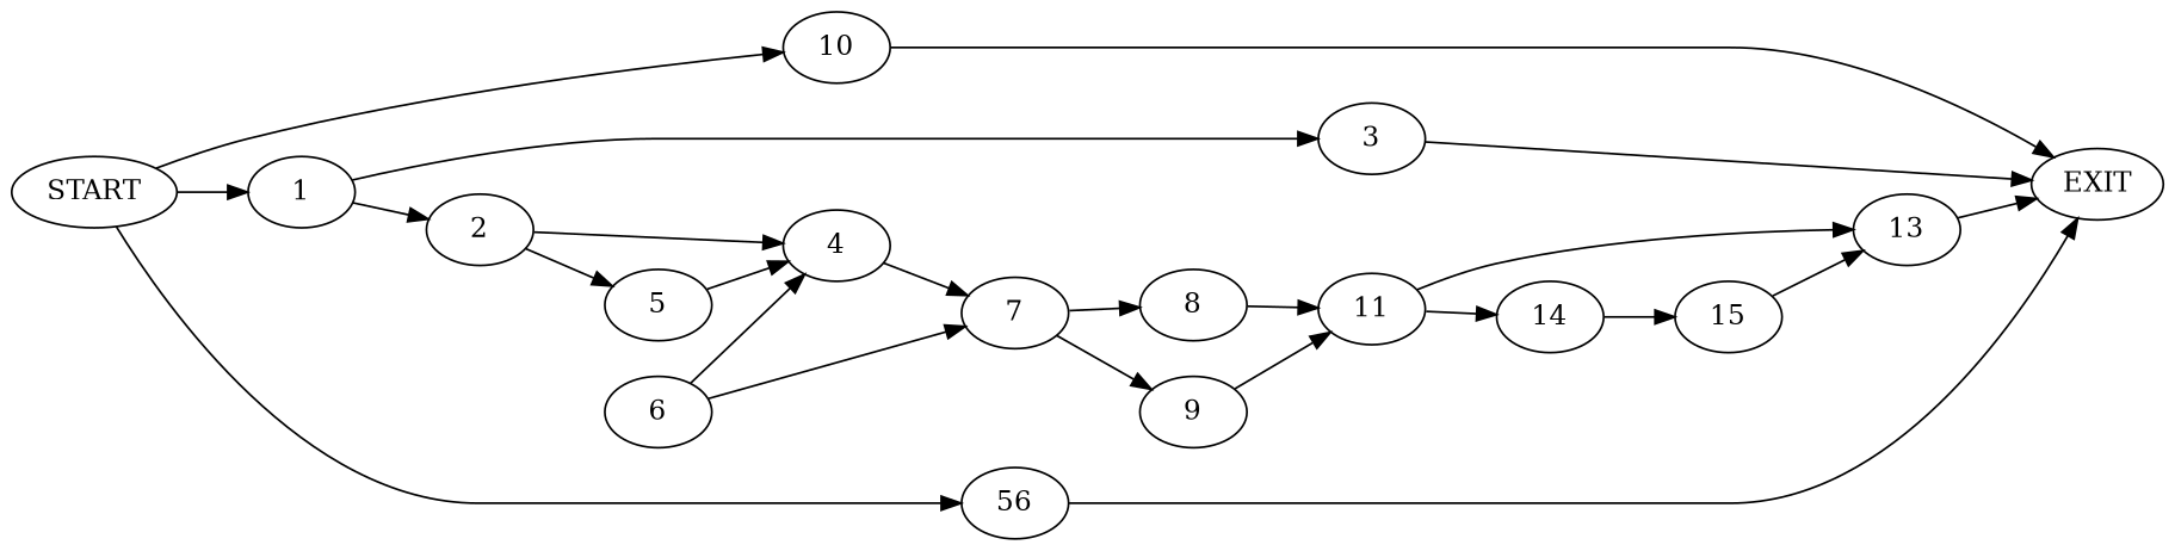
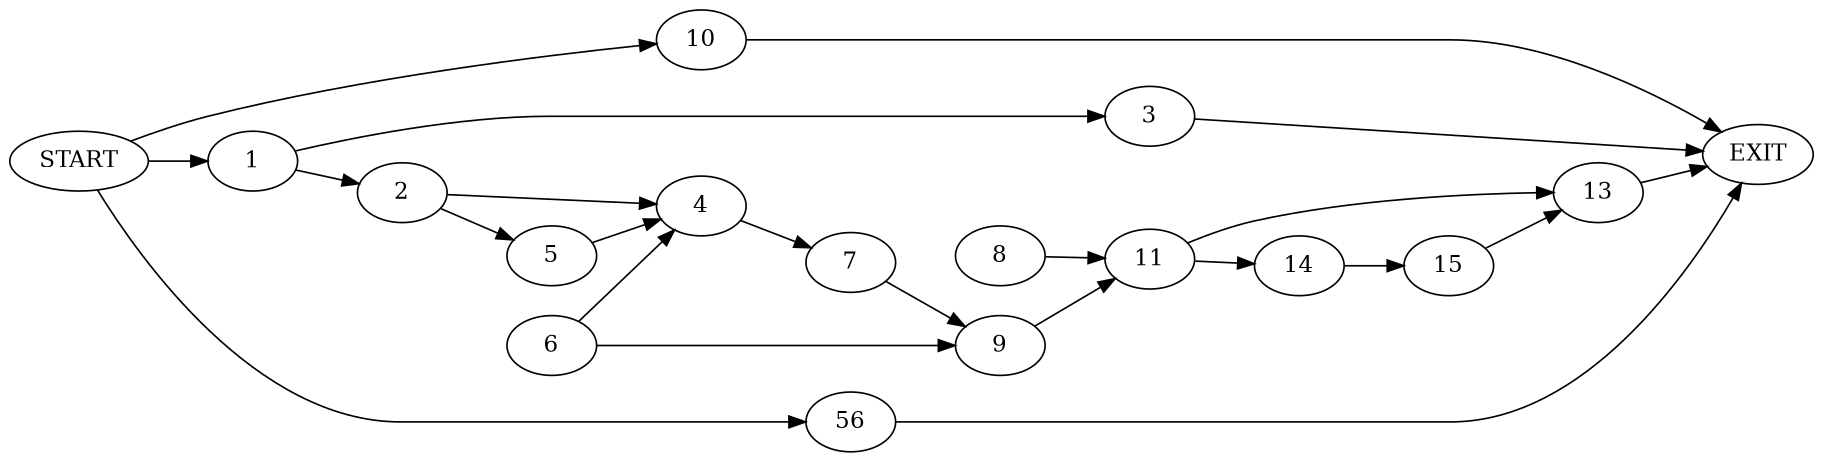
  digraph {
    fontname="DejaVu Serif"
    rankdir=LR
    node [fontname="DejaVu Serif"]
    edge [fontname="DejaVu Serif"]
    n1 [label=START]
    1
    10
    n4 [label=56]
    2
    3
    n7 [label=EXIT]
    4
    5
    7
    6
    8
    9
    11
    13
    14
    15
    n1 -> 1
    n1 -> 10
    n1 -> n4
    1 -> 2
    1 -> 3
    10 -> n7
    n4 -> n7
    2 -> 4
    2 -> 5
    3 -> n7
    4 -> 7
    5 -> 4
-   7 -> 8
    7 -> 9
    6 -> 4
-   6 -> 7
+   6 -> 9
    8 -> 11
    9 -> 11
    11 -> 13
    11 -> 14
    13 -> n7
    14 -> 15
    15 -> 13
  }
